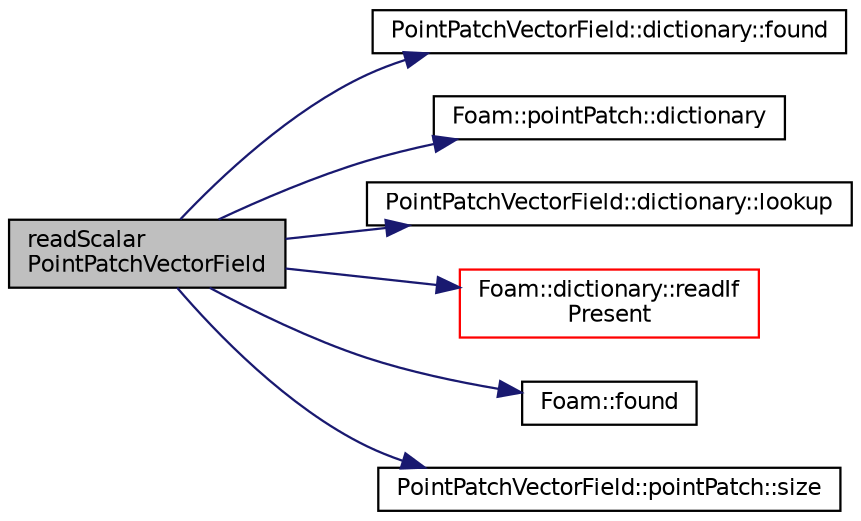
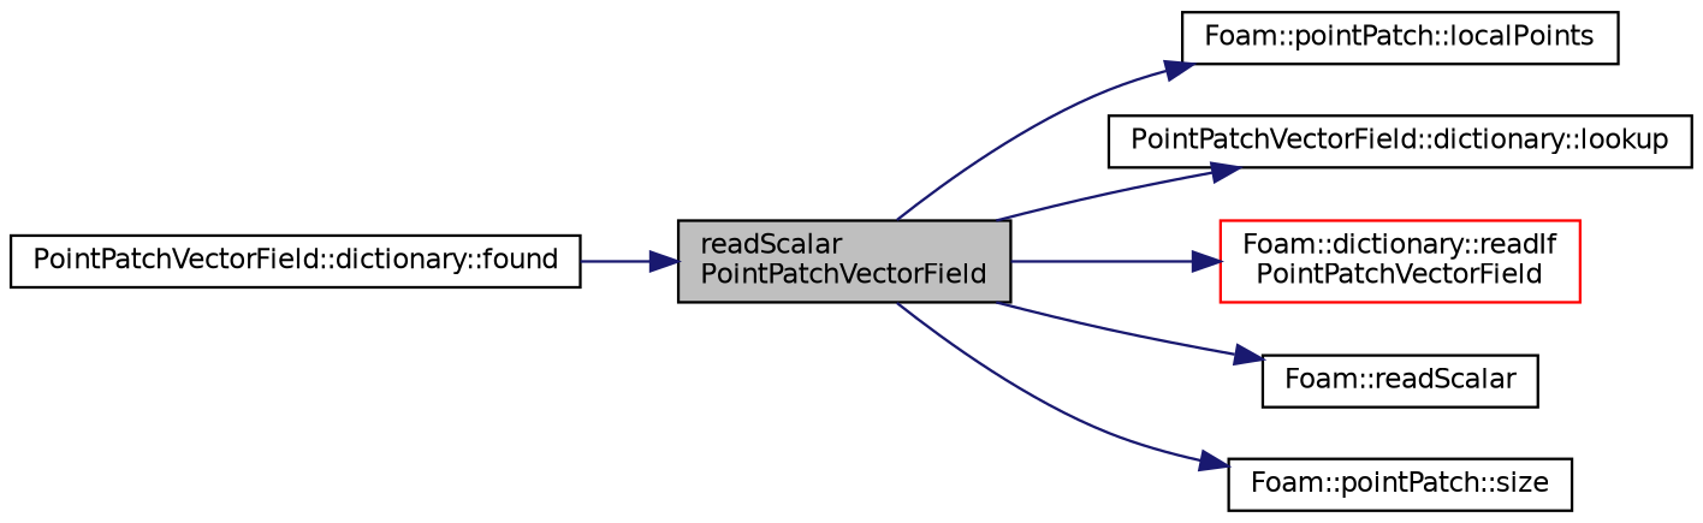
  digraph {
    fontname="DejaVu Sans"
    rankdir=LR
    node [color=black fontname="DejaVu Sans" fontsize=10 shape=record]
    edge [color=midnightblue fontname="DejaVu Sans" fontsize=10 labelfontname=FreeSans labelfontsize=10 style=solid]
    n1 [fillcolor=grey75 fontcolor=black height=0.2 label="readScalar\lPointPatchVectorField" style=filled width=0.4]
    n2 [height=0.2 label="PointPatchVectorField::dictionary::found" width=0.4]
-   n3 [height=0.2 label="Foam::pointPatch::dictionary" width=0.4]
+   n3 [height=0.2 label="Foam::pointPatch::localPoints" width=0.4]
    n4 [height=0.2 label="PointPatchVectorField::dictionary::lookup" width=0.4]
-   n5 [color=red height=0.2 label="Foam::dictionary::readIf\lPresent" width=0.4]
-   n6 [height=0.2 label="Foam::found" width=0.4]
-   n7 [height=0.2 label="PointPatchVectorField::pointPatch::size" width=0.4]
-   n1 -> n2
+   n5 [color=red height=0.2 label="Foam::dictionary::readIf\lPointPatchVectorField" width=0.4]
+   n6 [height=0.2 label="Foam::readScalar" width=0.4]
+   n7 [height=0.2 label="Foam::pointPatch::size" width=0.4]
+   n2 -> n1
    n1 -> n3
    n1 -> n4
    n1 -> n5
    n1 -> n6
    n1 -> n7
  }
